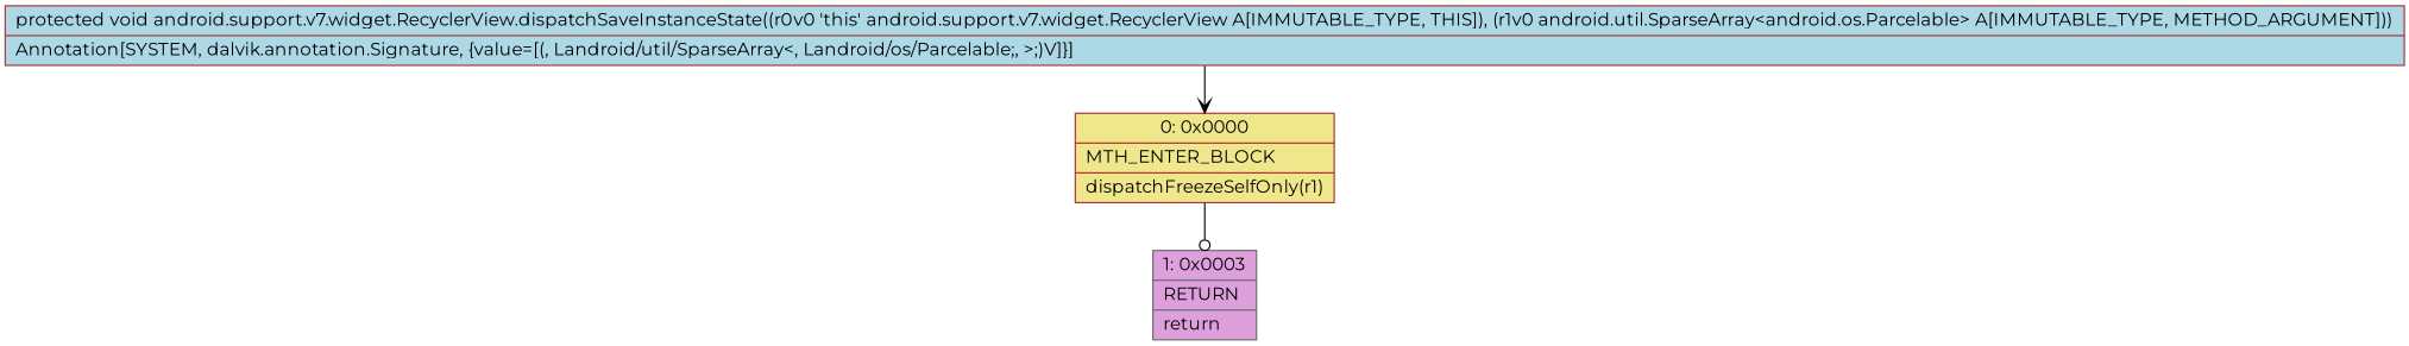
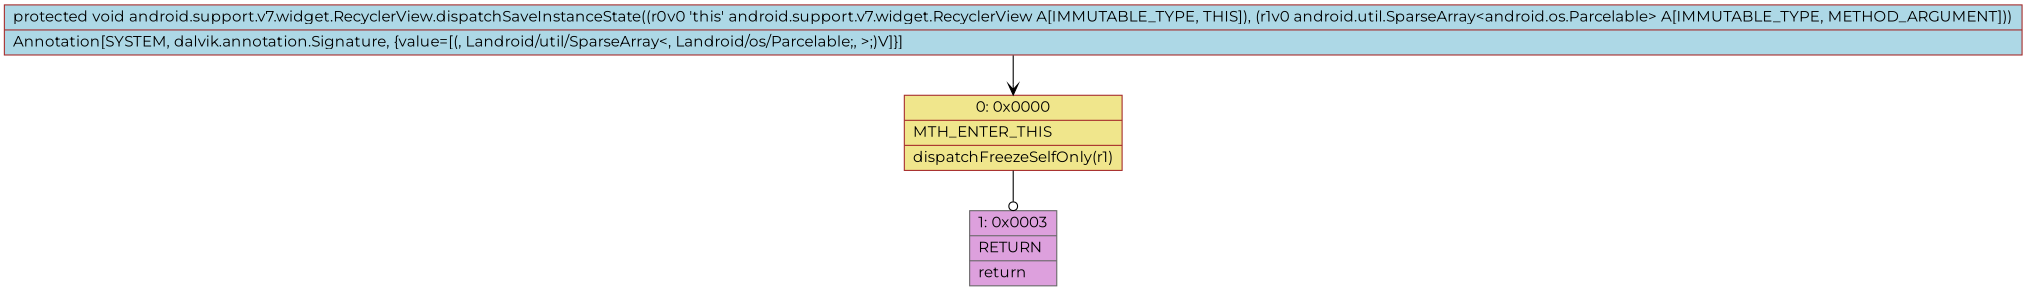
  digraph {
    fontname=Montserrat
    node [shape=record style=filled color=brown fontname=Montserrat]
    edge [color=black fontname=Montserrat]
-   n1 [label="{0\:\ 0x0000|MTH_ENTER_BLOCK\l|dispatchFreezeSelfOnly(r1)\l}" fillcolor=khaki]
+   n1 [label="{0\:\ 0x0000|MTH_ENTER_THIS\l|dispatchFreezeSelfOnly(r1)\l}" fillcolor=khaki]
    n2 [label="{1\:\ 0x0003|RETURN\l|return\l}" fillcolor=plum color=gray40]
    n3 [label="{protected void android.support.v7.widget.RecyclerView.dispatchSaveInstanceState((r0v0 'this' android.support.v7.widget.RecyclerView A[IMMUTABLE_TYPE, THIS]), (r1v0 android.util.SparseArray\<android.os.Parcelable\> A[IMMUTABLE_TYPE, METHOD_ARGUMENT]))  | Annotation[SYSTEM, dalvik.annotation.Signature, \{value=[(, Landroid\/util\/SparseArray\<, Landroid\/os\/Parcelable;, \>;)V]\}]\l}" fillcolor=lightblue]
    n1 -> n2 [arrowhead=odot]
    n3 -> n1 [arrowhead=vee]
  }
